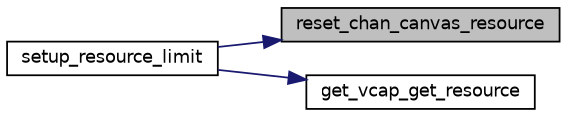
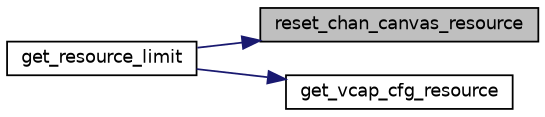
  digraph {
    rankdir=RL
    node [color=black fontname=Helvetica fontsize=10 shape=record]
    edge [color=midnightblue dir=back fontname=Helvetica fontsize=10 labelfontname=Helvetica labelfontsize=10 style=solid]
    n1 [fillcolor=grey75 fontcolor=black height=0.2 label=reset_chan_canvas_resource style=filled width=0.4]
-   n2 [height=0.2 label=setup_resource_limit width=0.4]
-   n3 [height=0.2 label=get_vcap_get_resource width=0.4]
+   n2 [height=0.2 label=get_resource_limit width=0.4]
+   n3 [height=0.2 label=get_vcap_cfg_resource width=0.4]
    n1 -> n2
    n3 -> n2
  }
